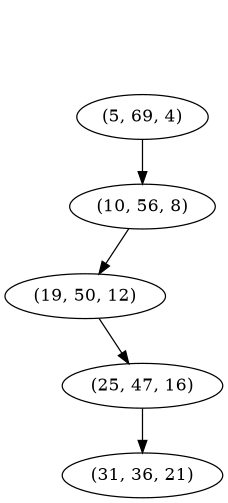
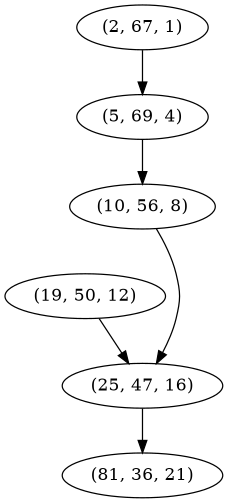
  digraph {
    n1 [label="(5, 69, 4)"]
+   "(2, 67, 1)"
    "(10, 56, 8)"
    "(19, 50, 12)"
    n5 [label="(25, 47, 16)"]
-   "(31, 36, 21)"
+   "(31, 36, 21)" [label="(81, 36, 21)"]
    n1 -> "(10, 56, 8)"
-   "(10, 56, 8)" -> "(19, 50, 12)"
+   "(2, 67, 1)" -> n1
+   "(10, 56, 8)" -> n5
    "(19, 50, 12)" -> n5
    n5 -> "(31, 36, 21)"
  }
